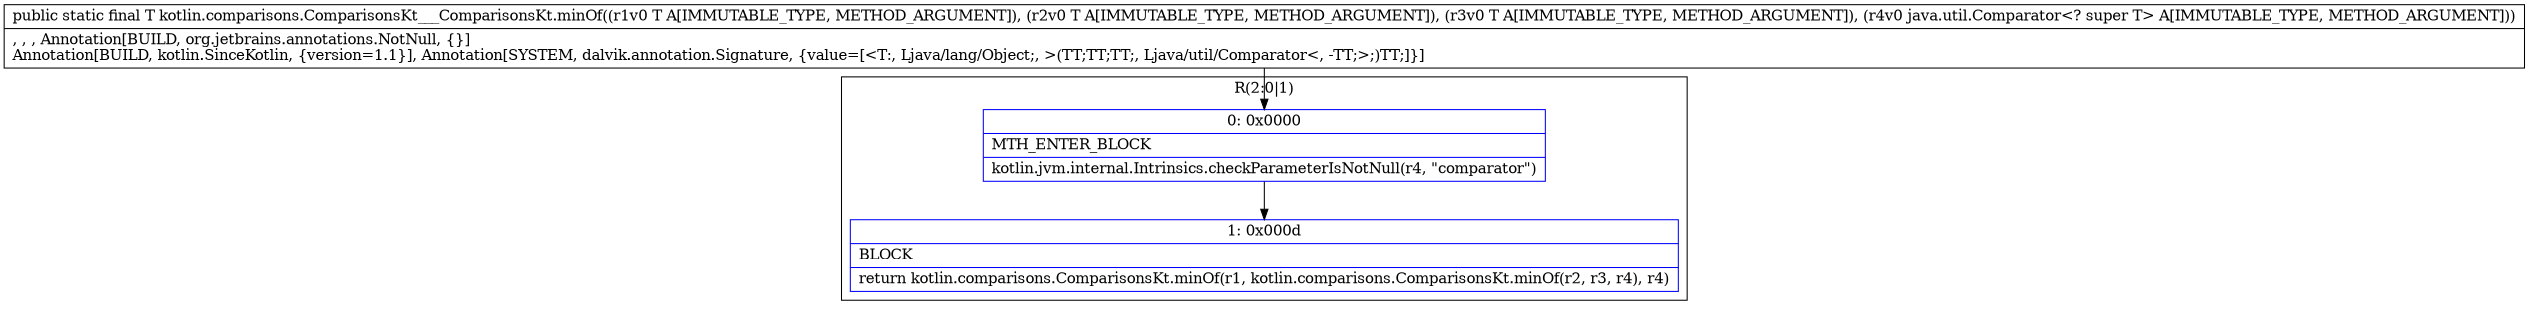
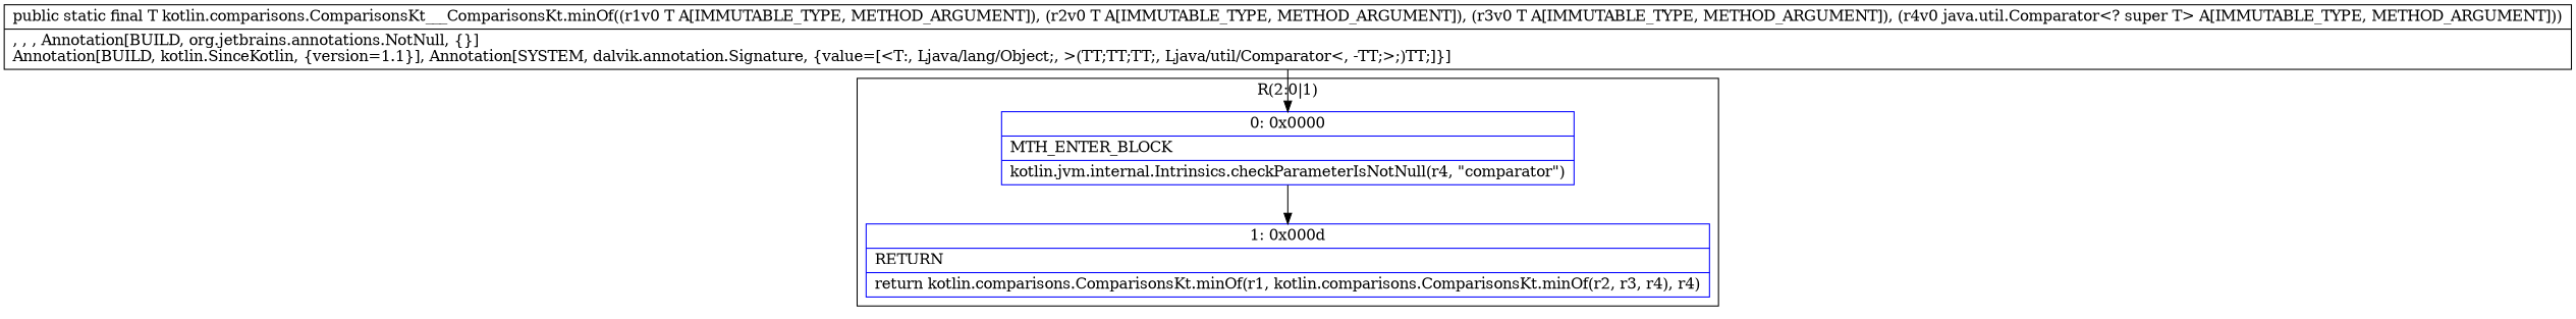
  digraph {
    fontname="DejaVu Serif"
    node [color=blue shape=record fontname="DejaVu Serif"]
    edge [fontname="DejaVu Serif"]
    n1 [label="{0\:\ 0x0000|MTH_ENTER_BLOCK\l|kotlin.jvm.internal.Intrinsics.checkParameterIsNotNull(r4, \"comparator\")\l}"]
-   n2 [label="{1\:\ 0x000d|BLOCK\l|return kotlin.comparisons.ComparisonsKt.minOf(r1, kotlin.comparisons.ComparisonsKt.minOf(r2, r3, r4), r4)\l}"]
+   n2 [label="{1\:\ 0x000d|RETURN\l|return kotlin.comparisons.ComparisonsKt.minOf(r1, kotlin.comparisons.ComparisonsKt.minOf(r2, r3, r4), r4)\l}"]
    n3 [label="{public static final T kotlin.comparisons.ComparisonsKt___ComparisonsKt.minOf((r1v0 T A[IMMUTABLE_TYPE, METHOD_ARGUMENT]), (r2v0 T A[IMMUTABLE_TYPE, METHOD_ARGUMENT]), (r3v0 T A[IMMUTABLE_TYPE, METHOD_ARGUMENT]), (r4v0 java.util.Comparator\<? super T\> A[IMMUTABLE_TYPE, METHOD_ARGUMENT]))  | , , , Annotation[BUILD, org.jetbrains.annotations.NotNull, \{\}]\lAnnotation[BUILD, kotlin.SinceKotlin, \{version=1.1\}], Annotation[SYSTEM, dalvik.annotation.Signature, \{value=[\<T:, Ljava\/lang\/Object;, \>(TT;TT;TT;, Ljava\/util\/Comparator\<, \-TT;\>;)TT;]\}]\l}" color=""]
    subgraph cluster_1 {
      label="R(2:0|1)"
      n1
      n2
    }
    n1 -> n2
    n3 -> n1
  }
